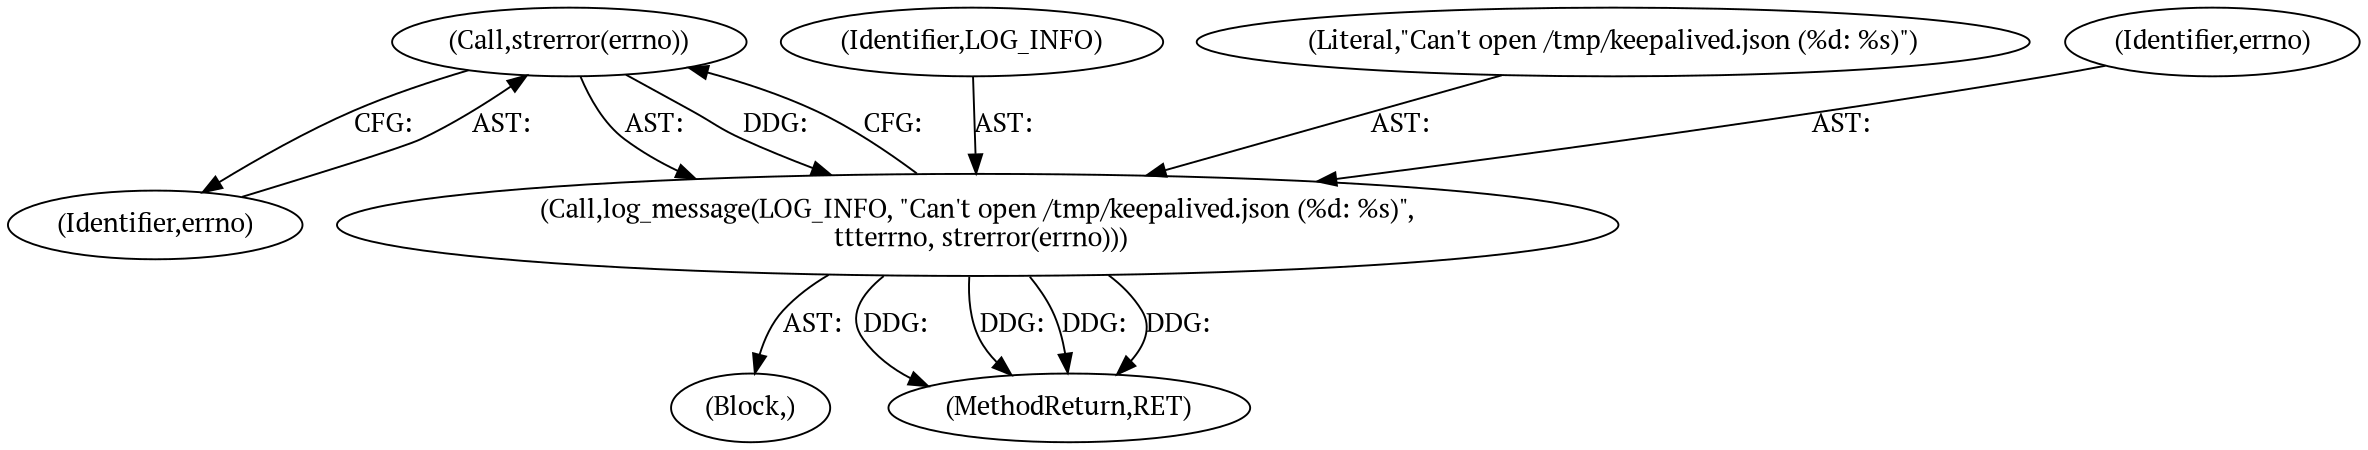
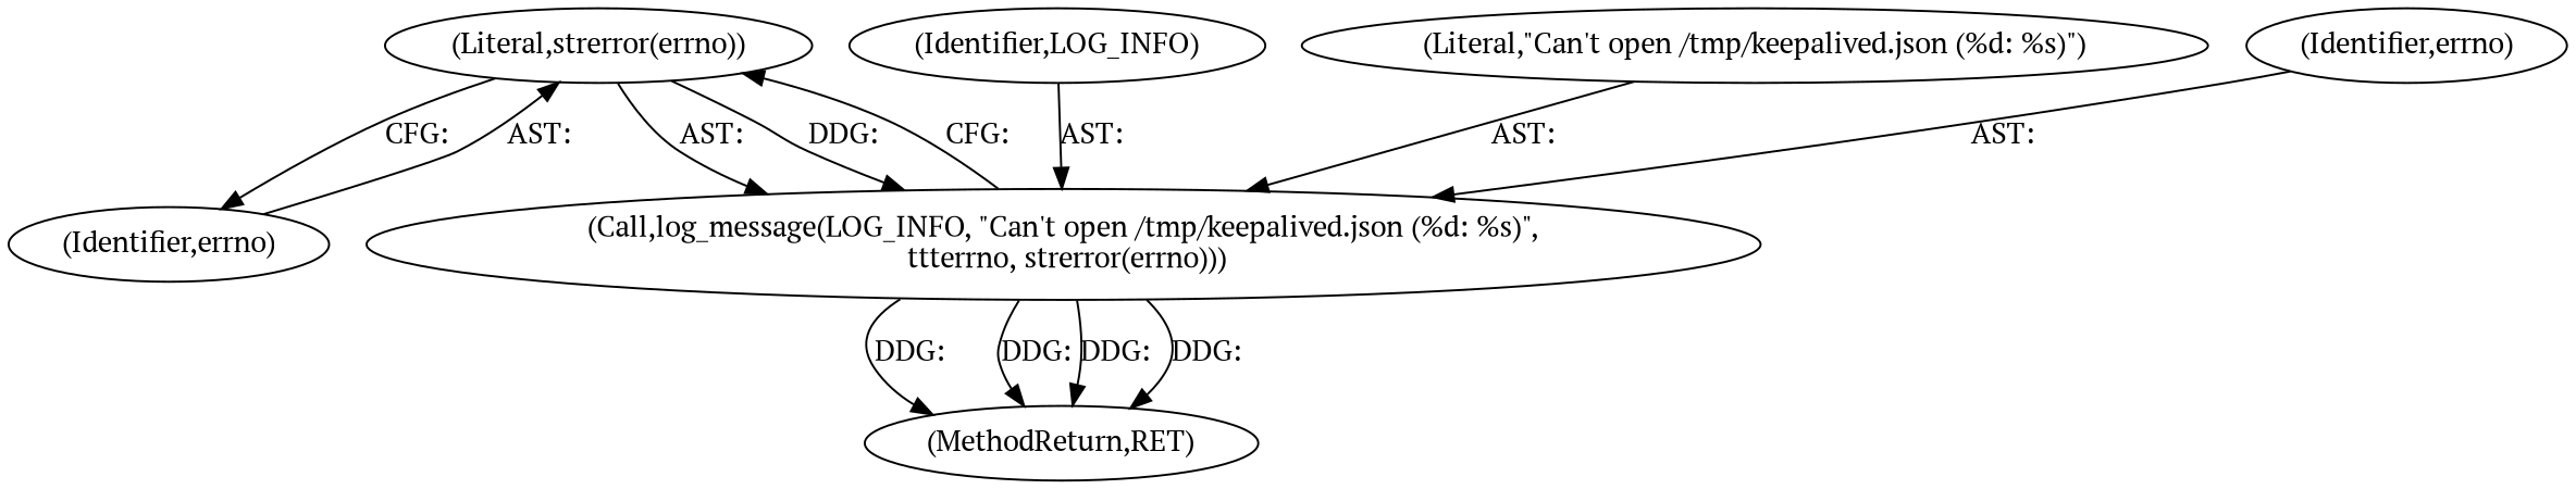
  digraph {
    fontname="PT Serif"
    node [fontname="PT Serif"]
    edge [fontname="PT Serif"]
-   n1 [label="(Call,strerror(errno))"]
+   n1 [label="(Literal,strerror(errno))"]
    n2 [label="(Call,log_message(LOG_INFO, \"Can't open /tmp/keepalived.json (%d: %s)\",\n \t\t\terrno, strerror(errno)))"]
    n3 [label="(Identifier,errno)"]
-   n4 [label="(Block,)"]
    n5 [label="(MethodReturn,RET)"]
    n6 [label="(Identifier,LOG_INFO)"]
    n7 [label="(Literal,\"Can't open /tmp/keepalived.json (%d: %s)\")"]
    n8 [label="(Identifier,errno)"]
    n1 -> n2 [label="AST: "]
    n1 -> n2 [label="DDG: "]
    n1 -> n3 [label="CFG: "]
    n2 -> n1 [label="CFG: "]
-   n2 -> n4 [label="AST: "]
    n2 -> n5 [label="DDG: "]
    n2 -> n5 [label="DDG: "]
    n2 -> n5 [label="DDG: "]
    n2 -> n5 [label="DDG: "]
    n3 -> n1 [label="AST: "]
    n6 -> n2 [label="AST: "]
    n7 -> n2 [label="AST: "]
    n8 -> n2 [label="AST: "]
  }
